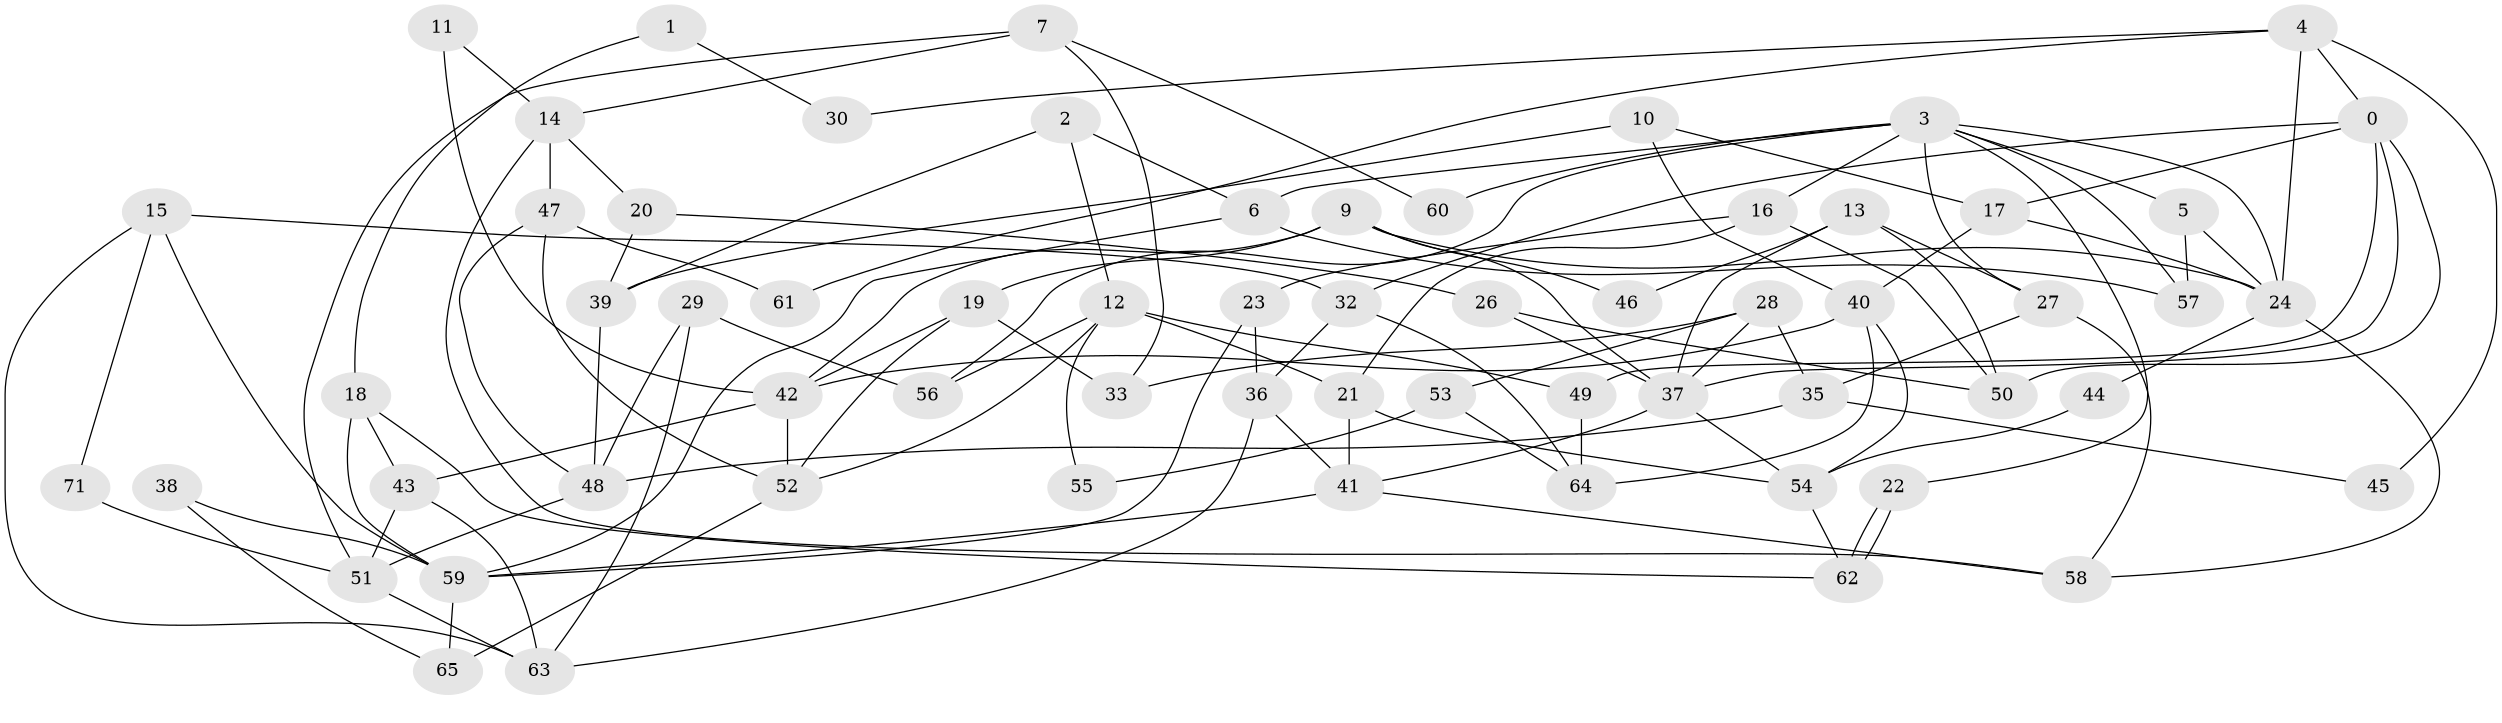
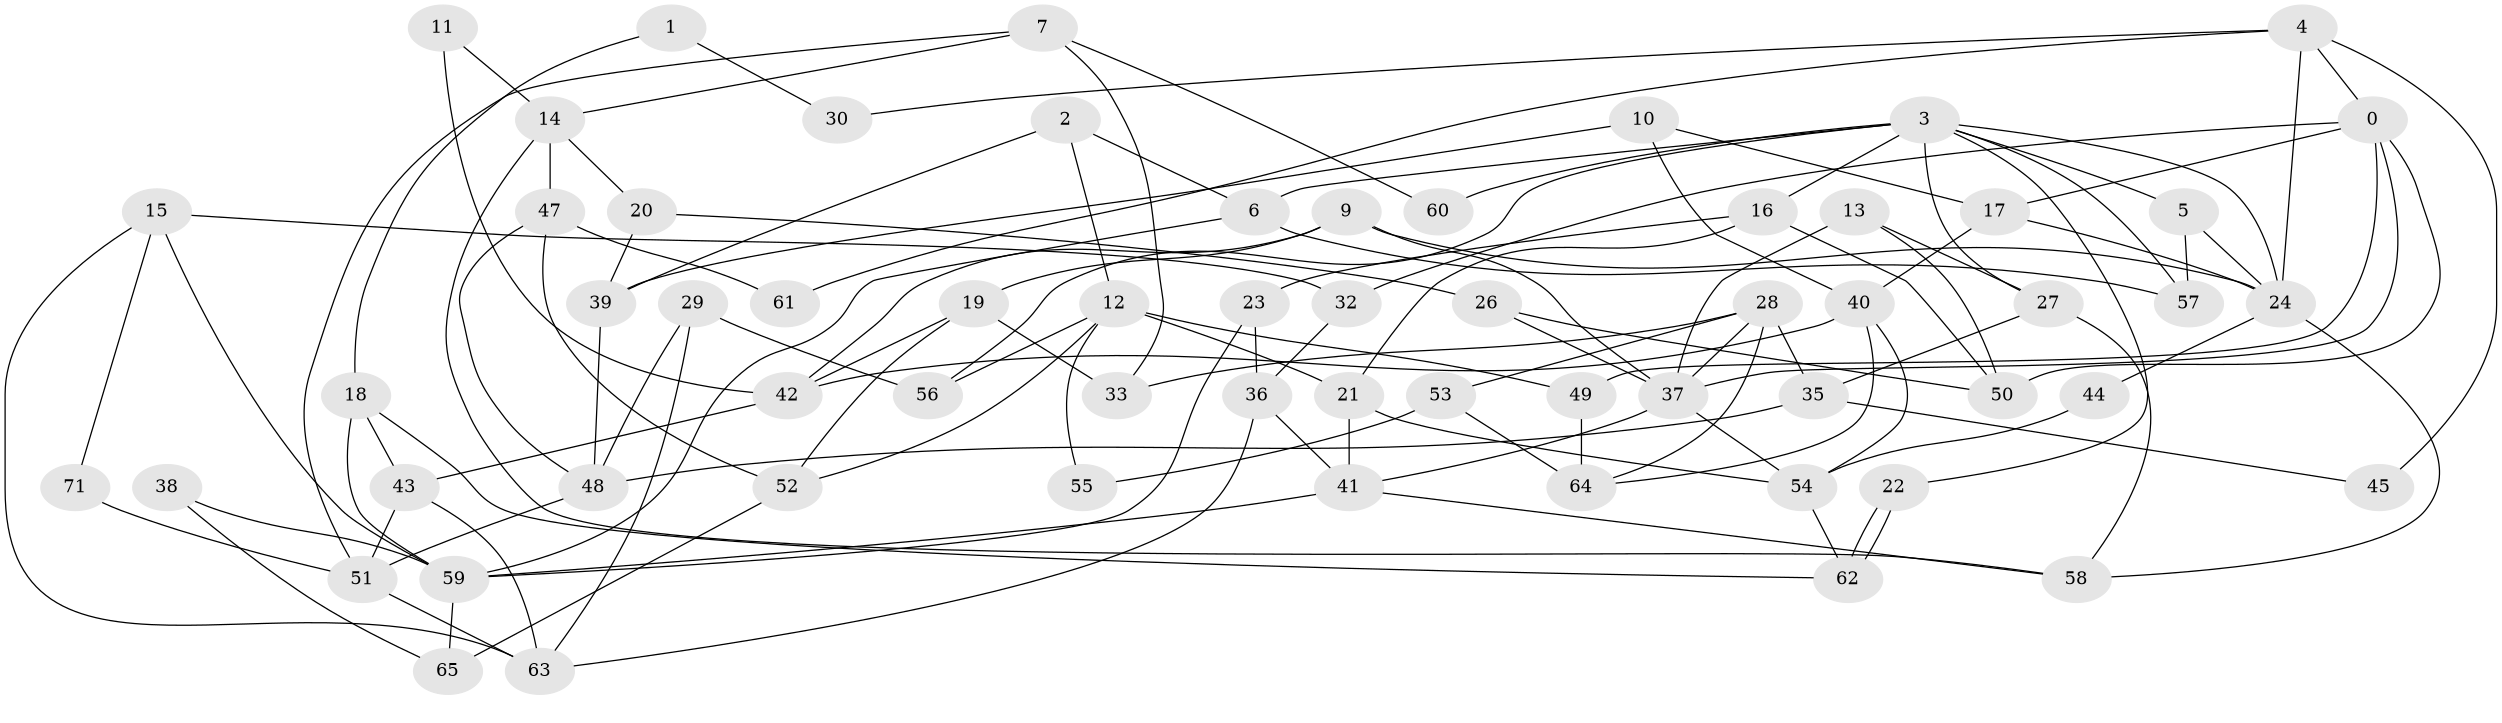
  graph {
    node [color=gray90 style=filled]
    1
    18
    30
    59
    43
    62
    2
    6
    12
    39
    57
    56
    49
    21
    52
    55
    48
    3
    5
    16
    22
    24
    27
    60
    50
    23
    58
    44
    35
    4
    n31 [label=0]
    45
    61
    17
    32
    37
    65
    7
    14
    33
    51
    20
    47
    63
    40
    36
    64
    41
    54
    9
    19
    42
-   46
    10
    11
    13
    26
    15
    n59 [label=71]
    29
    28
    53
    38
    1 -- 18
    1 -- 30
    18 -- 59
    18 -- 43
    18 -- 62
    59 -- 65
    43 -- 51
    43 -- 63
    2 -- 6
    2 -- 12
    2 -- 39
    6 -- 59
    6 -- 57
    12 -- 56
    12 -- 49
    12 -- 21
    12 -- 52
    12 -- 55
    39 -- 48
    49 -- 64
    21 -- 41
    21 -- 54
    52 -- 65
    48 -- 51
    3 -- 6
    3 -- 57
    3 -- 56
    3 -- 5
    3 -- 16
    3 -- 22
    3 -- 24
    3 -- 27
    3 -- 60
    5 -- 57
    5 -- 24
    16 -- 21
    16 -- 50
    16 -- 23
    22 -- 62
    22 -- 62
    24 -- 58
    24 -- 44
    27 -- 58
    27 -- 35
    23 -- 59
    23 -- 36
    44 -- 54
    35 -- 48
    35 -- 45
    4 -- 30
    4 -- 24
    4 -- n31
    4 -- 45
    4 -- 61
    n31 -- 49
    n31 -- 50
    n31 -- 17
    n31 -- 32
    n31 -- 37
    17 -- 24
    17 -- 40
    32 -- 36
-   32 -- 64
+   28 -- 64
    37 -- 41
    37 -- 54
    7 -- 60
    7 -- 14
    7 -- 33
    7 -- 51
    14 -- 58
    14 -- 20
    14 -- 47
    51 -- 63
    20 -- 39
    20 -- 26
    47 -- 52
    47 -- 48
    47 -- 61
    40 -- 64
    40 -- 54
    40 -- 42
    36 -- 63
    36 -- 41
    41 -- 59
    41 -- 58
    54 -- 62
    9 -- 24
    9 -- 37
    9 -- 19
    9 -- 42
-   9 -- 46
    19 -- 52
    19 -- 33
    19 -- 42
    42 -- 43
-   42 -- 52
    10 -- 39
    10 -- 17
    10 -- 40
    11 -- 14
    11 -- 42
    13 -- 27
    13 -- 50
    13 -- 37
-   13 -- 46
    26 -- 50
    26 -- 37
    15 -- 59
    15 -- 32
    15 -- 63
    15 -- n59
    n59 -- 51
    29 -- 56
    29 -- 48
    29 -- 63
    28 -- 35
    28 -- 37
    28 -- 33
    28 -- 53
    53 -- 55
    53 -- 64
    38 -- 59
    38 -- 65
  }
